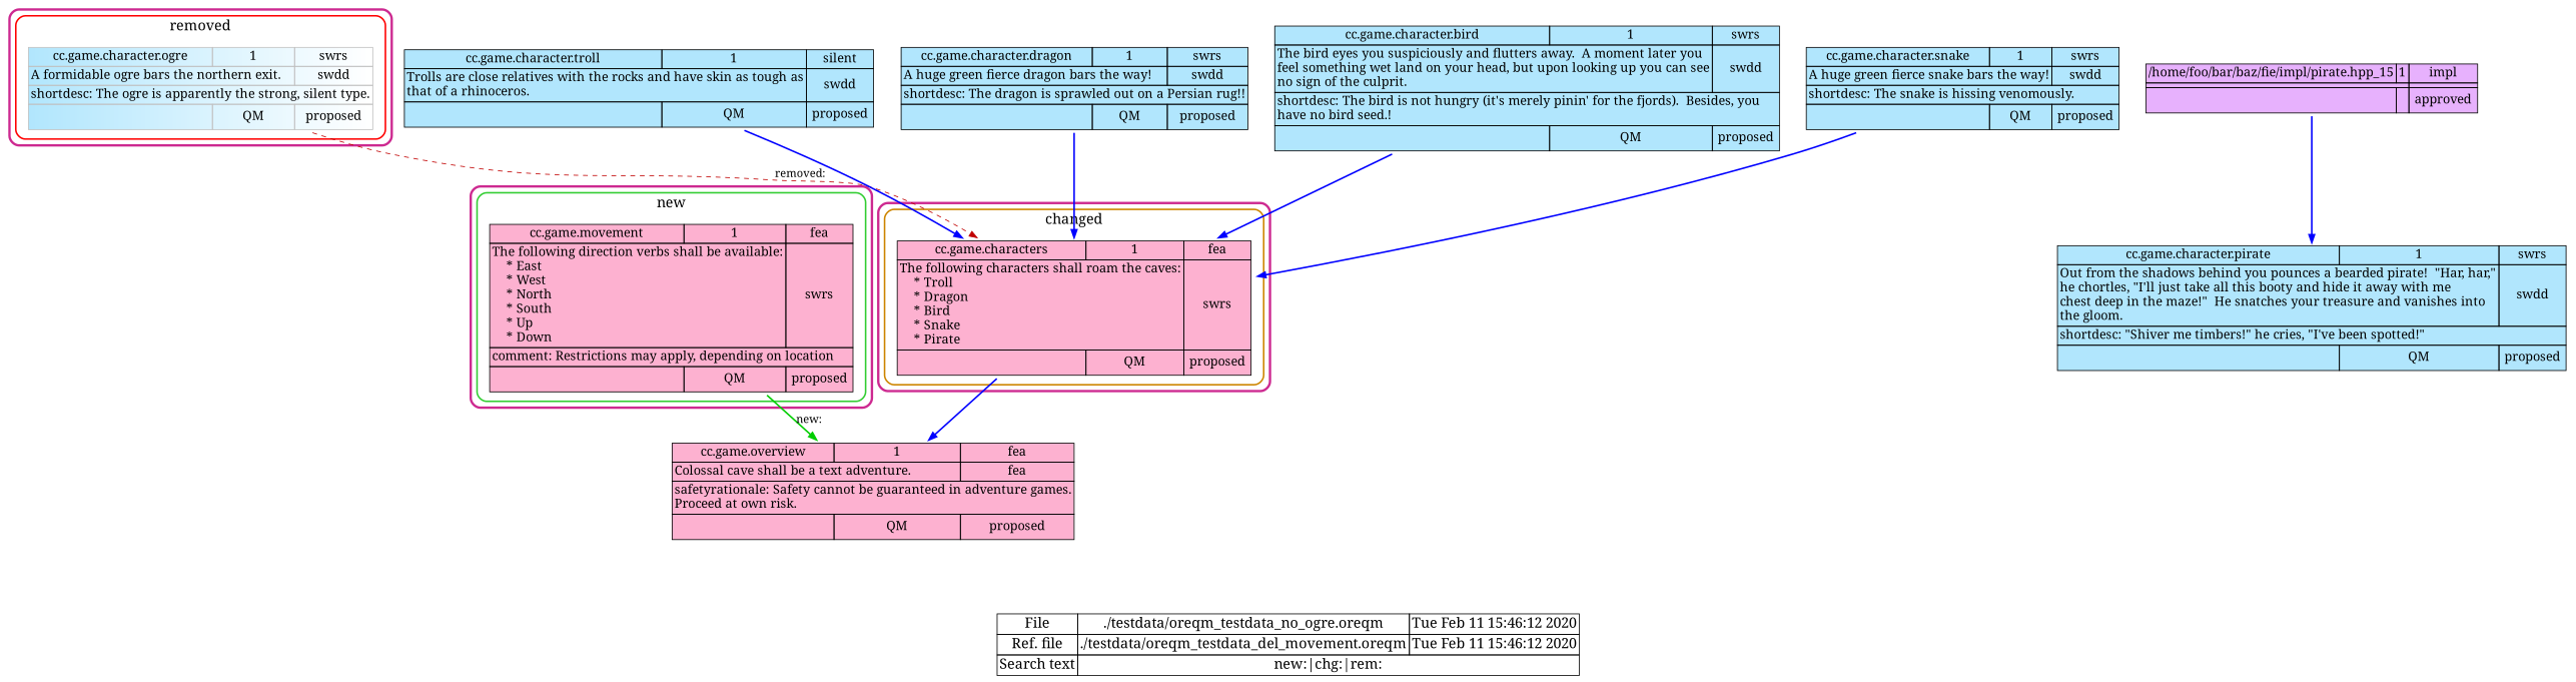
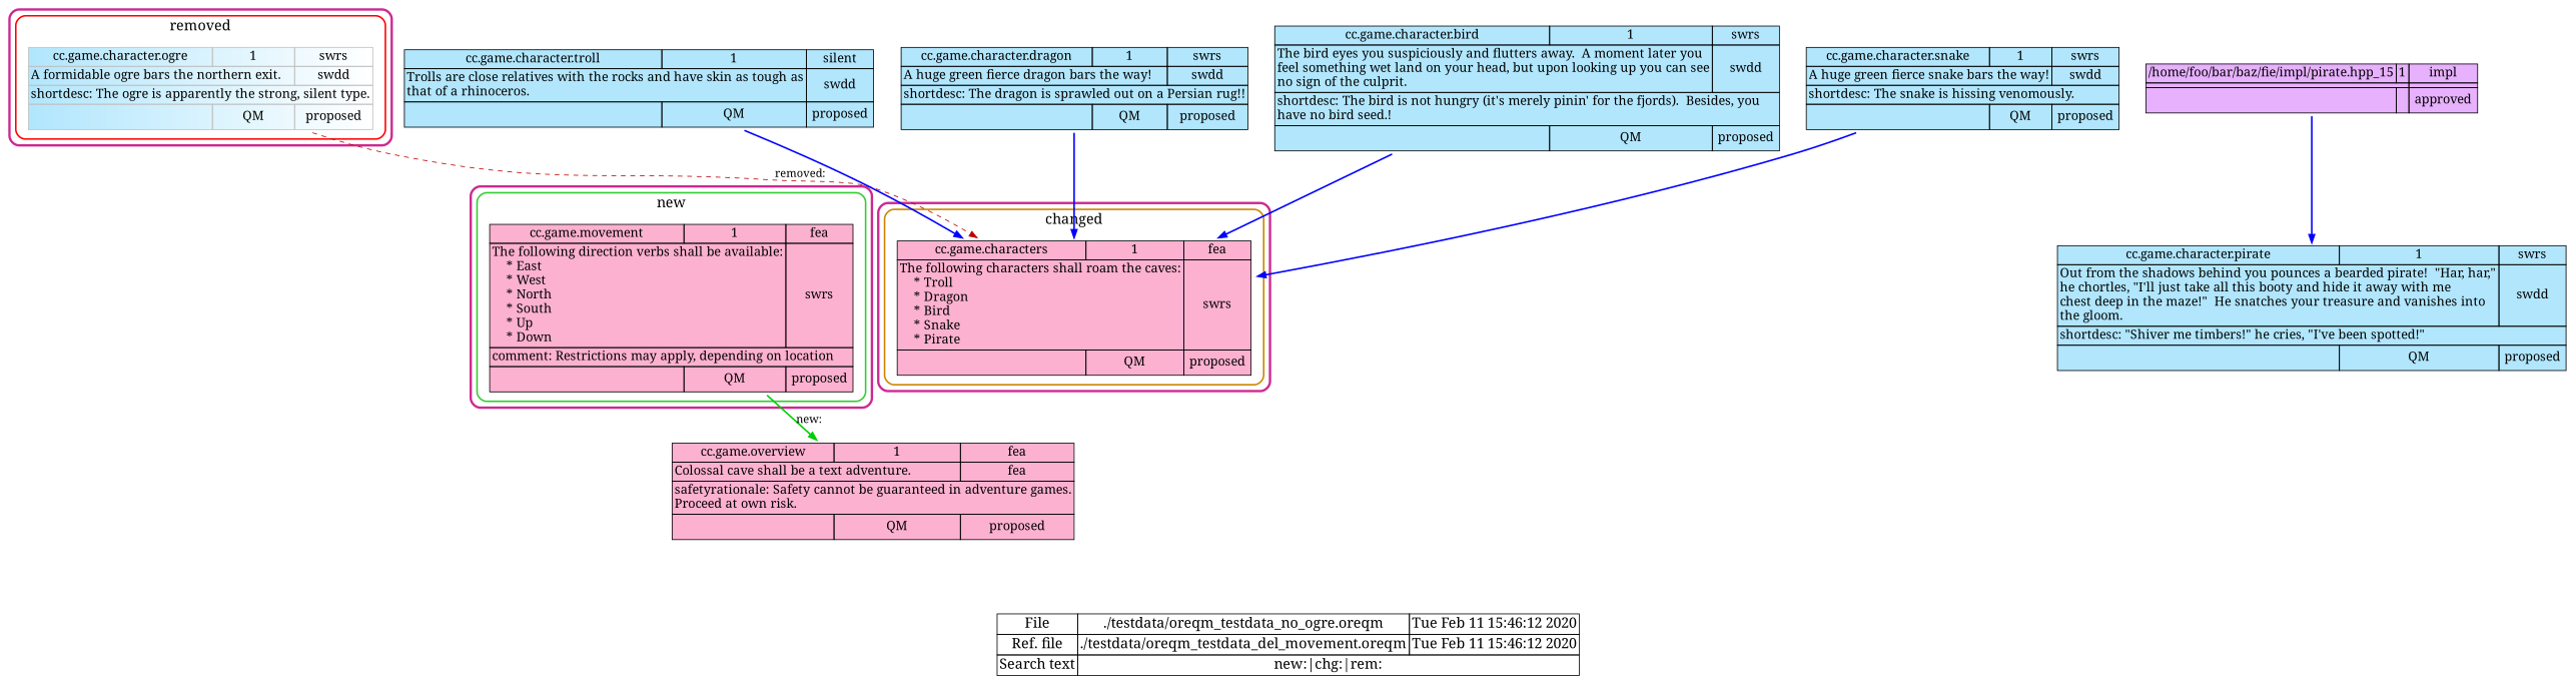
  digraph {
    fontcolor=black
    fontname="Noto Serif"
    fontsize=18
    label=<     <table border="0" cellspacing="0" cellborder="1">       <tr><td cellspacing="0" >File</td><td>./testdata/oreqm_testdata_no_ogre.oreqm</td><td>Tue Feb 11 15:46:12 2020</td></tr>       <tr><td>Ref. file</td><td>./testdata/oreqm_testdata_del_movement.oreqm</td><td>Tue Feb 11 15:46:12 2020</td></tr>       <tr><td>Search text</td><td colspan="2">new:|chg:|rem:<BR ALIGN="LEFT"/></td></tr>     </table>>
    labelloc=b
    rankdir=TB
    node [fontname="Noto Serif" fontsize=16 shape=plaintext]
    edge [arrowhead=normal arrowtail=normal color=blue dir=forward fontname="Noto Serif" style=bold]
    n1 [label=<       <TABLE BGCOLOR="#FDB1D0" BORDER="0" CELLSPACING="0" CELLBORDER="1" COLOR="black" >         <TR><TD CELLSPACING="0" >cc.game.movement</TD><TD>1</TD><TD>fea</TD></TR>         <TR><TD COLSPAN="2" ALIGN="LEFT">The following direction verbs shall be available:<BR ALIGN="LEFT"/>  &nbsp;&nbsp;* East<BR ALIGN="LEFT"/>  &nbsp;&nbsp;* West<BR ALIGN="LEFT"/>  &nbsp;&nbsp;* North<BR ALIGN="LEFT"/>  &nbsp;&nbsp;* South<BR ALIGN="LEFT"/>  &nbsp;&nbsp;* Up<BR ALIGN="LEFT"/>  &nbsp;&nbsp;* Down<BR ALIGN="LEFT"/></TD><TD>swrs</TD></TR>         <TR><TD COLSPAN="3" ALIGN="LEFT">comment: Restrictions may apply, depending on location<BR ALIGN="LEFT"/></TD></TR>         <TR><TD></TD><TD>QM</TD><TD><TABLE BORDER="0"><TR><TD >proposed</TD></TR></TABLE></TD></TR>       </TABLE>>]
    n2 [label=<       <TABLE BGCOLOR="#FDB1D0" BORDER="0" CELLSPACING="0" CELLBORDER="1" COLOR="black" >         <TR><TD CELLSPACING="0" >cc.game.characters</TD><TD>1</TD><TD>fea</TD></TR>         <TR><TD COLSPAN="2" ALIGN="LEFT">The following characters shall roam the caves:<BR ALIGN="LEFT"/>  &nbsp;&nbsp;* Troll<BR ALIGN="LEFT"/>  &nbsp;&nbsp;* Dragon<BR ALIGN="LEFT"/>  &nbsp;&nbsp;* Bird<BR ALIGN="LEFT"/>  &nbsp;&nbsp;* Snake<BR ALIGN="LEFT"/>  &nbsp;&nbsp;* Pirate<BR ALIGN="LEFT"/></TD><TD>swrs</TD></TR>         <TR><TD></TD><TD>QM</TD><TD><TABLE BORDER="0"><TR><TD >proposed</TD></TR></TABLE></TD></TR>       </TABLE>>]
    n3 [label=<       <TABLE BGCOLOR="#B1E6FD:white" BORDER="0" CELLSPACING="0" CELLBORDER="1" COLOR="grey" >         <TR><TD CELLSPACING="0" >cc.game.character.ogre</TD><TD>1</TD><TD>swrs</TD></TR>         <TR><TD COLSPAN="2" ALIGN="LEFT">A formidable ogre bars the northern exit.<BR ALIGN="LEFT"/></TD><TD>swdd</TD></TR>         <TR><TD COLSPAN="3" ALIGN="LEFT">shortdesc: The ogre is apparently the strong, silent type.<BR ALIGN="LEFT"/></TD></TR>         <TR><TD></TD><TD>QM</TD><TD><TABLE BORDER="0"><TR><TD >proposed</TD></TR></TABLE></TD></TR>       </TABLE>>]
    n4 [label=<       <TABLE BGCOLOR="#FDB1D0" BORDER="0" CELLSPACING="0" CELLBORDER="1" COLOR="black" >         <TR><TD CELLSPACING="0" >cc.game.overview</TD><TD>1</TD><TD>fea</TD></TR>         <TR><TD COLSPAN="2" ALIGN="LEFT">Colossal cave shall be a text adventure.<BR ALIGN="LEFT"/></TD><TD>fea</TD></TR>         <TR><TD COLSPAN="3" ALIGN="LEFT">safetyrationale: Safety cannot be guaranteed in adventure games.<BR ALIGN="LEFT"/>Proceed at own risk.<BR ALIGN="LEFT"/></TD></TR>         <TR><TD></TD><TD>QM</TD><TD><TABLE BORDER="0"><TR><TD >proposed</TD></TR></TABLE></TD></TR>       </TABLE>>]
    n5 [label=<       <TABLE BGCOLOR="#B1E6FD" BORDER="0" CELLSPACING="0" CELLBORDER="1" COLOR="black" >         <TR><TD CELLSPACING="0" >cc.game.character.troll</TD><TD>1</TD><TD>silent</TD></TR>         <TR><TD COLSPAN="2" ALIGN="LEFT">Trolls are close relatives with the rocks and have skin as tough as<BR ALIGN="LEFT"/>that of a rhinoceros.<BR ALIGN="LEFT"/></TD><TD>swdd</TD></TR>         <TR><TD></TD><TD>QM</TD><TD><TABLE BORDER="0"><TR><TD >proposed</TD></TR></TABLE></TD></TR>       </TABLE>>]
    n6 [label=<       <TABLE BGCOLOR="#B1E6FD" BORDER="0" CELLSPACING="0" CELLBORDER="1" COLOR="black" >         <TR><TD CELLSPACING="0" >cc.game.character.dragon</TD><TD>1</TD><TD>swrs</TD></TR>         <TR><TD COLSPAN="2" ALIGN="LEFT">A huge green fierce dragon bars the way!<BR ALIGN="LEFT"/></TD><TD>swdd</TD></TR>         <TR><TD COLSPAN="3" ALIGN="LEFT">shortdesc: The dragon is sprawled out on a Persian rug!!<BR ALIGN="LEFT"/></TD></TR>         <TR><TD></TD><TD>QM</TD><TD><TABLE BORDER="0"><TR><TD >proposed</TD></TR></TABLE></TD></TR>       </TABLE>>]
    n7 [label=<       <TABLE BGCOLOR="#B1E6FD" BORDER="0" CELLSPACING="0" CELLBORDER="1" COLOR="black" >         <TR><TD CELLSPACING="0" >cc.game.character.bird</TD><TD>1</TD><TD>swrs</TD></TR>         <TR><TD COLSPAN="2" ALIGN="LEFT">The bird eyes you suspiciously and flutters away.  A moment later you<BR ALIGN="LEFT"/>feel something wet land on your head, but upon looking up you can see<BR ALIGN="LEFT"/>no sign of the culprit.<BR ALIGN="LEFT"/></TD><TD>swdd</TD></TR>         <TR><TD COLSPAN="3" ALIGN="LEFT">shortdesc: The bird is not hungry (it's merely pinin' for the fjords).  Besides, you<BR ALIGN="LEFT"/>have no bird seed.!<BR ALIGN="LEFT"/></TD></TR>         <TR><TD></TD><TD>QM</TD><TD><TABLE BORDER="0"><TR><TD >proposed</TD></TR></TABLE></TD></TR>       </TABLE>>]
    n8 [label=<       <TABLE BGCOLOR="#B1E6FD" BORDER="0" CELLSPACING="0" CELLBORDER="1" COLOR="black" >         <TR><TD CELLSPACING="0" >cc.game.character.snake</TD><TD>1</TD><TD>swrs</TD></TR>         <TR><TD COLSPAN="2" ALIGN="LEFT">A huge green fierce snake bars the way!<BR ALIGN="LEFT"/></TD><TD>swdd</TD></TR>         <TR><TD COLSPAN="3" ALIGN="LEFT">shortdesc: The snake is hissing venomously.<BR ALIGN="LEFT"/></TD></TR>         <TR><TD></TD><TD>QM</TD><TD><TABLE BORDER="0"><TR><TD >proposed</TD></TR></TABLE></TD></TR>       </TABLE>>]
    n9 [label=<       <TABLE BGCOLOR="#B1E6FD" BORDER="0" CELLSPACING="0" CELLBORDER="1" COLOR="black" >         <TR><TD CELLSPACING="0" >cc.game.character.pirate</TD><TD>1</TD><TD>swrs</TD></TR>         <TR><TD COLSPAN="2" ALIGN="LEFT">Out from the shadows behind you pounces a bearded pirate!  &quot;Har, har,&quot;<BR ALIGN="LEFT"/>he chortles, &quot;I'll just take all this booty and hide it away with me<BR ALIGN="LEFT"/>chest deep in the maze!&quot;  He snatches your treasure and vanishes into<BR ALIGN="LEFT"/>the gloom.<BR ALIGN="LEFT"/></TD><TD>swdd</TD></TR>         <TR><TD COLSPAN="3" ALIGN="LEFT">shortdesc: &quot;Shiver me timbers!&quot; he cries, &quot;I've been spotted!&quot;<BR ALIGN="LEFT"/></TD></TR>         <TR><TD></TD><TD>QM</TD><TD><TABLE BORDER="0"><TR><TD >proposed</TD></TR></TABLE></TD></TR>       </TABLE>>]
    n10 [label=<       <TABLE BGCOLOR="#E7B1FD" BORDER="0" CELLSPACING="0" CELLBORDER="1" COLOR="black" >         <TR><TD CELLSPACING="0" >/home/foo/bar/baz/fie/impl/pirate.hpp_15</TD><TD>1</TD><TD>impl</TD></TR>         <TR><TD COLSPAN="2" ALIGN="LEFT"></TD><TD></TD></TR>         <TR><TD></TD><TD></TD><TD><TABLE BORDER="0"><TR><TD >approved</TD></TR></TABLE></TD></TR>       </TABLE>>]
    subgraph cluster_1 {
      color=maroon3
      label=""
      penwidth=3
      style=rounded
      subgraph cluster_2 {
        color=limegreen
        label=new
        labelloc=t
        penwidth=2
        style=rounded
        n1
      }
    }
    subgraph cluster_3 {
      color=maroon3
      label=""
      penwidth=3
      style=rounded
      subgraph cluster_4 {
        color=orange3
        label=changed
        labelloc=t
        penwidth=2
        style=rounded
        n2
      }
    }
    subgraph cluster_5 {
      color=maroon3
      label=""
      penwidth=3
      style=rounded
      subgraph cluster_6 {
        color=red
        label=removed
        labelloc=t
        penwidth=2
        style=rounded
        n3
      }
    }
    n1 -> n4 [color=green3 label="new: "]
-   n2 -> n4
    n3 -> n2 [color="#C00000" label="removed: " style=dashed]
    n5 -> n2
    n6 -> n2
    n7 -> n2
    n8 -> n2
    n10 -> n9
  }
